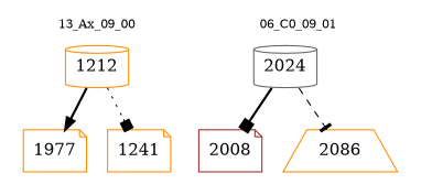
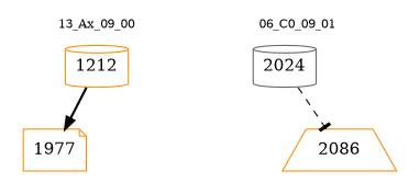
  digraph {
    node [color=darkorange shape=note]
    edge [arrowhead=box color=black style=bold]
    n1 [label=1212 shape=cylinder]
    n2 [label=1977]
-   n3 [label=1241]
    n4 [color=gray40 label=2024 shape=cylinder]
-   n5 [color=brown label=2008]
    n6 [label=2086 shape=trapezium]
    subgraph cluster_1 {
      color=white
      fontsize=10
      label="13_Ax_09_00"
      n1
      n2
-     n3
    }
    subgraph cluster_2 {
      color=white
      fontsize=10
      label="06_C0_09_01"
      n4
-     n5
      n6
    }
    n1 -> n2 [arrowhead=normal]
-   n1 -> n3 [style=dotted]
-   n4 -> n5
    n4 -> n6 [arrowhead=tee style=dashed]
  }
